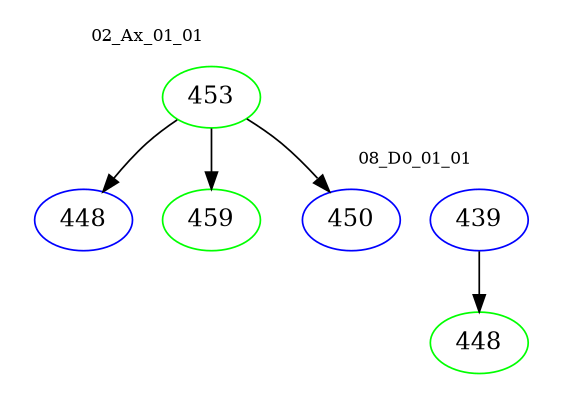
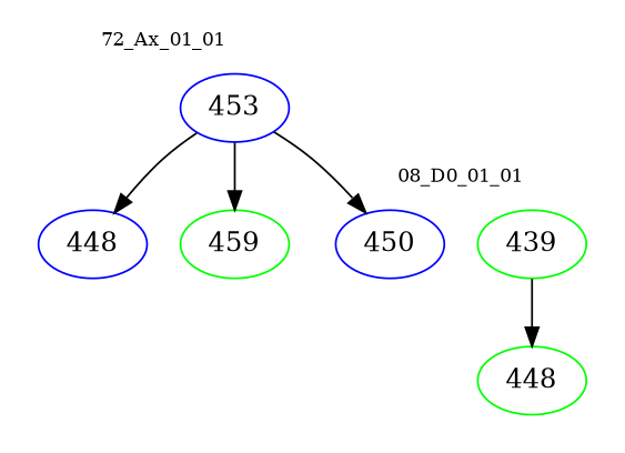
  digraph {
    node [color=blue]
    edge [color=black]
-   n1 [color=green label=453]
+   n1 [label=453]
    n2 [label=448]
    n3 [color=green label=459]
-   n4 [label=439]
+   n4 [color=green label=439]
    n5 [label=450]
    n6 [color=green label=448]
    subgraph cluster_1 {
      color=white
      fontsize=10
-     label="02_Ax_01_01"
+     label="72_Ax_01_01"
      n1
      n2
      n3
    }
    subgraph cluster_2 {
      color=white
      fontsize=10
      label="08_D0_01_01"
      n4
      n5
      n6
    }
    n1 -> n2
    n1 -> n3
    n1 -> n5
    n4 -> n6
  }
